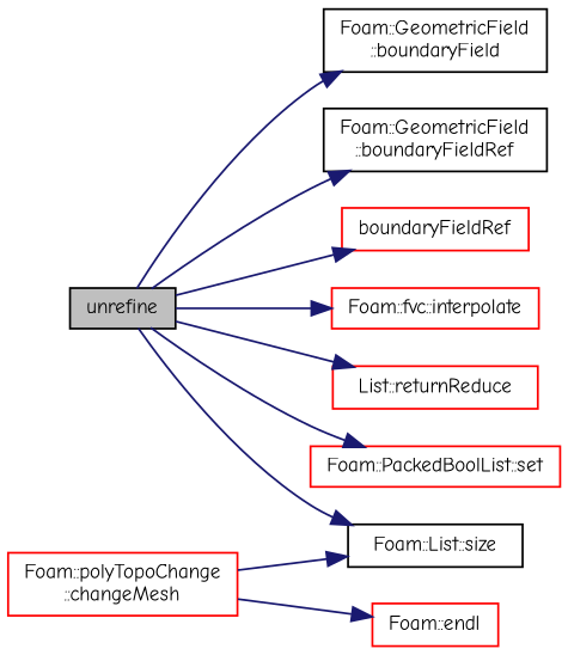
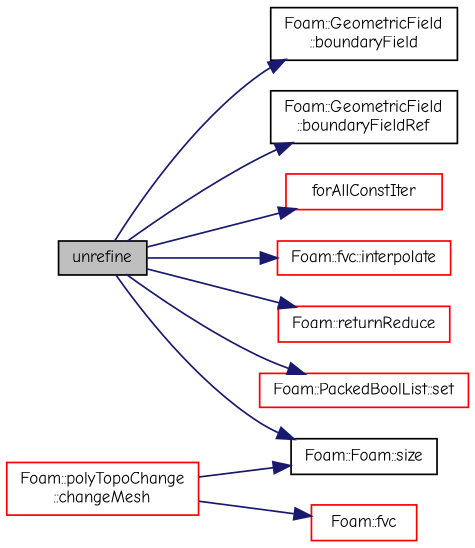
  digraph {
    fontname="Comic Neue"
    rankdir=LR
    node [color=red fontname="Comic Neue" fontsize=10 shape=record]
    edge [color=midnightblue fontname="Comic Neue" fontsize=10 labelfontname=Helvetica labelfontsize=10 style=solid]
    n1 [color=black fillcolor=grey75 fontcolor=black height=0.2 label=unrefine style=filled width=0.4]
    n2 [color=black height=0.2 label="Foam::GeometricField\l::boundaryField" width=0.4]
    n3 [color=black height=0.2 label="Foam::GeometricField\l::boundaryFieldRef" width=0.4]
-   n4 [color=black height=0.2 label="Foam::List::size" width=0.4]
-   n5 [height=0.2 label=boundaryFieldRef width=0.4]
+   n4 [color=black height=0.2 label="Foam::Foam::size" width=0.4]
+   n5 [height=0.2 label=forAllConstIter width=0.4]
    n6 [height=0.2 label="Foam::fvc::interpolate" width=0.4]
-   n7 [height=0.2 label="List::returnReduce" width=0.4]
+   n7 [height=0.2 label="Foam::returnReduce" width=0.4]
    n8 [height=0.2 label="Foam::PackedBoolList::set" width=0.4]
    n9 [height=0.2 label="Foam::polyTopoChange\l::changeMesh" width=0.4]
-   n10 [height=0.2 label="Foam::endl" width=0.4]
+   n10 [height=0.2 label="Foam::fvc" width=0.4]
    n1 -> n2
    n1 -> n3
    n1 -> n4
    n1 -> n5
    n1 -> n6
    n1 -> n7
    n1 -> n8
    n9 -> n4
    n9 -> n10
  }
